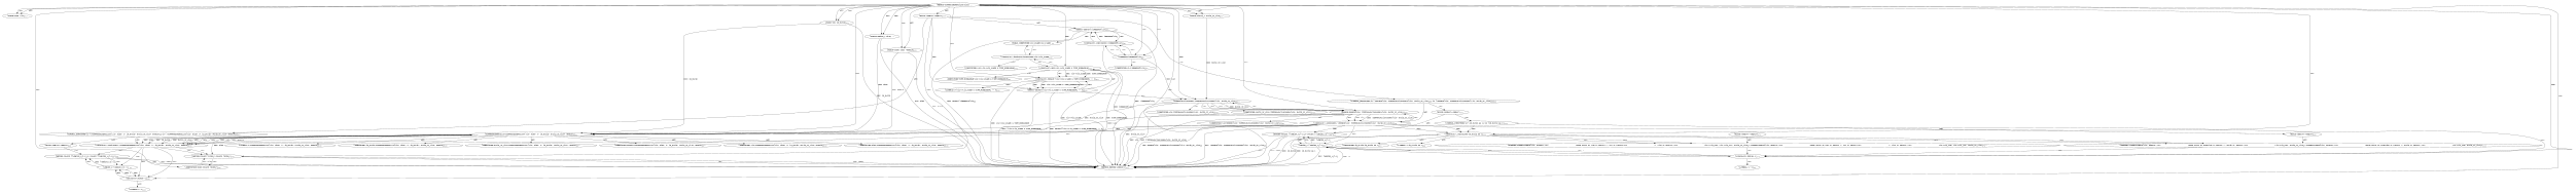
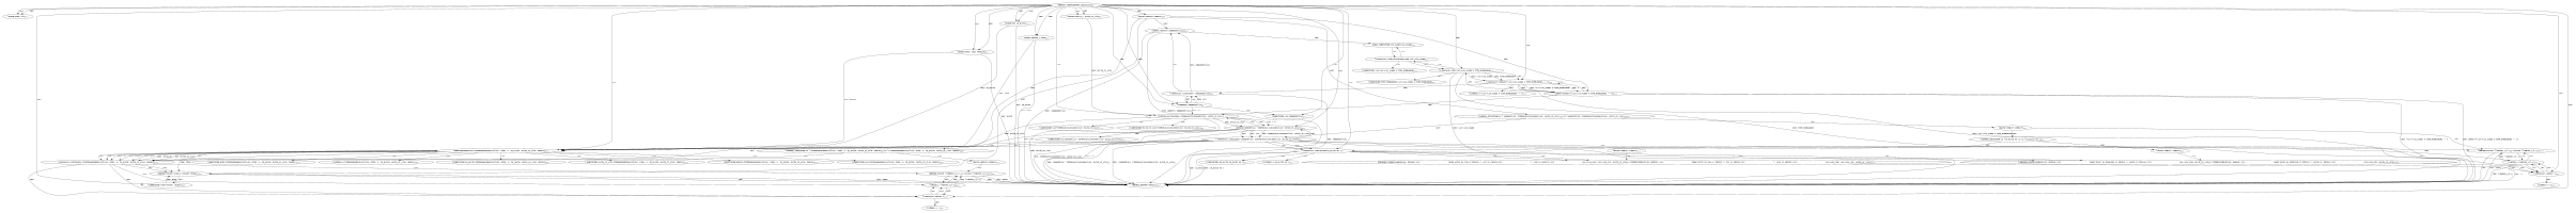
  digraph {
    fontname="Courier Prime"
    node [fontname="Courier Prime"]
    edge [fontname="Courier Prime"]
    n1 [label=<(METHOD,TIFFReadRawStripOrTile2)<SUB>657</SUB>>]
    n2 [label=<(PARAM,TIFF *tif)<SUB>657</SUB>>]
    n3 [label=<(PARAM,uint32_t strip_or_tile)<SUB>657</SUB>>]
    n4 [label=<(PARAM,int is_strip)<SUB>658</SUB>>]
    n5 [label=<(PARAM,tmsize_t size)<SUB>658</SUB>>]
    n6 [label=<(PARAM,const char *module)<SUB>659</SUB>>]
    n7 [label=<(BLOCK,&lt;empty&gt;,&lt;empty&gt;)<SUB>660</SUB>>]
    n8 [label=<(isMapped,isMapped(tif))<SUB>661</SUB>>]
    n9 [label=<(&lt;operator&gt;.equals,(tif-&gt;tif_flags &amp; TIFF_NOREADRAW) == 0)<SUB>662</SUB>>]
    n10 [label=<(&lt;operator&gt;.and,tif-&gt;tif_flags &amp; TIFF_NOREADRAW)<SUB>662</SUB>>]
    n11 [label=<(SeekOK,SeekOK(tif, TIFFGetStrileOffset(tif, strip_or_tile)))<SUB>664</SUB>>]
    n12 [label=<(TIFFGetStrileOffset,TIFFGetStrileOffset(tif, strip_or_tile))<SUB>664</SUB>>]
    n13 [label=<(&lt;operator&gt;.logicalAnd,is_strip &amp;&amp; 1)<SUB>666</SUB>>]
    n14 [label=<(&lt;operator&gt;.minus,-1)<SUB>679</SUB>>]
    n15 [label=<(TIFFReadAndRealloc,TIFFReadAndRealloc(tif, size, 0, is_strip, strip_or_tile, module))<SUB>682</SUB>>]
    n16 [label=<(&lt;operator&gt;.minus,-1)<SUB>684</SUB>>]
    n17 [label=<(IDENTIFIER,size,return (size);)<SUB>687</SUB>>]
    n18 [label=<(METHOD_RETURN,tmsize_t)<SUB>657</SUB>>]
    n19 [label=<(assert,assert(!isMapped(tif)))<SUB>663</SUB>>]
    n20 [label=<(assert,assert((tif-&gt;tif_flags &amp; TIFF_NOREADRAW) == 0))<SUB>662</SUB>>]
    n21 [label=<(CONTROL_STRUCTURE,if (!SeekOK(tif, TIFFGetStrileOffset(tif, strip_or_tile))),if (!SeekOK(tif, TIFFGetStrileOffset(tif, strip_or_tile))))<SUB>664</SUB>>]
    n22 [label=<(CONTROL_STRUCTURE,if (!TIFFReadAndRealloc(tif, size, 0, is_strip, strip_or_tile, module)),if (!TIFFReadAndRealloc(tif, size, 0, is_strip, strip_or_tile, module)))<SUB>682</SUB>>]
    n23 [label=<(RETURN,return (size);,return (size);)<SUB>687</SUB>>]
    n24 [label=<(&lt;operator&gt;.logicalNot,!isMapped(tif))<SUB>661</SUB>>]
    n25 [label=<(IDENTIFIER,tif,isMapped(tif))<SUB>661</SUB>>]
    n26 [label=<(LITERAL,0,(tif-&gt;tif_flags &amp; TIFF_NOREADRAW) == 0)<SUB>662</SUB>>]
    n27 [label=<(&lt;operator&gt;.indirectFieldAccess,tif-&gt;tif_flags)<SUB>662</SUB>>]
    n28 [label=<(IDENTIFIER,TIFF_NOREADRAW,tif-&gt;tif_flags &amp; TIFF_NOREADRAW)<SUB>662</SUB>>]
    n29 [label=<(&lt;operator&gt;.logicalNot,!SeekOK(tif, TIFFGetStrileOffset(tif, strip_or_tile)))<SUB>664</SUB>>]
    n30 [label=<(IDENTIFIER,tif,SeekOK(tif, TIFFGetStrileOffset(tif, strip_or_tile)))<SUB>664</SUB>>]
    n31 [label=<(IDENTIFIER,tif,TIFFGetStrileOffset(tif, strip_or_tile))<SUB>664</SUB>>]
    n32 [label=<(IDENTIFIER,strip_or_tile,TIFFGetStrileOffset(tif, strip_or_tile))<SUB>664</SUB>>]
    n33 [label=<(IDENTIFIER,is_strip,is_strip &amp;&amp; 1)<SUB>666</SUB>>]
    n34 [label=<(LITERAL,1,is_strip &amp;&amp; 1)<SUB>666</SUB>>]
    n35 [label=<(UNKNOWN,TIFFErrorExtR(tif, module,\012                          &quot;Seek error at scanline %&quot; PRIu32 &quot;, strip %&quot; PRIu32,\012                          tif-&gt;tif_row, strip_or_tile);,TIFFErrorExtR(tif, module,\012                          &quot;Seek error at scanline %&quot; PRIu32 &quot;, strip %&quot; PRIu32,\012                          tif-&gt;tif_row, strip_or_tile);)<SUB>668</SUB>>]
    n36 [label=<(UNKNOWN,TIFFErrorExtR(tif, module,\012                          &quot;Seek error at row %&quot; PRIu32 &quot;, col %&quot; PRIu32\012                          &quot;, tile %&quot; PRIu32,\012                          tif-&gt;tif_row, tif-&gt;tif_col, strip_or_tile);,TIFFErrorExtR(tif, module,\012                          &quot;Seek error at row %&quot; PRIu32 &quot;, col %&quot; PRIu32\012                          &quot;, tile %&quot; PRIu32,\012                          tif-&gt;tif_row, tif-&gt;tif_col, strip_or_tile);)<SUB>674</SUB>>]
    n37 [label=<(tmsize_t,(tmsize_t)(-1))<SUB>679</SUB>>]
    n38 [label=<(LITERAL,1,-1)<SUB>679</SUB>>]
    n39 [label=<(&lt;operator&gt;.logicalNot,!TIFFReadAndRealloc(tif, size, 0, is_strip, strip_or_tile, module))<SUB>682</SUB>>]
    n40 [label=<(IDENTIFIER,tif,TIFFReadAndRealloc(tif, size, 0, is_strip, strip_or_tile, module))<SUB>682</SUB>>]
    n41 [label=<(IDENTIFIER,size,TIFFReadAndRealloc(tif, size, 0, is_strip, strip_or_tile, module))<SUB>682</SUB>>]
    n42 [label=<(LITERAL,0,TIFFReadAndRealloc(tif, size, 0, is_strip, strip_or_tile, module))<SUB>682</SUB>>]
    n43 [label=<(IDENTIFIER,is_strip,TIFFReadAndRealloc(tif, size, 0, is_strip, strip_or_tile, module))<SUB>682</SUB>>]
    n44 [label=<(IDENTIFIER,strip_or_tile,TIFFReadAndRealloc(tif, size, 0, is_strip, strip_or_tile, module))<SUB>682</SUB>>]
    n45 [label=<(IDENTIFIER,module,TIFFReadAndRealloc(tif, size, 0, is_strip, strip_or_tile, module))<SUB>682</SUB>>]
    n46 [label=<(tmsize_t,(tmsize_t)(-1))<SUB>684</SUB>>]
    n47 [label=<(LITERAL,1,-1)<SUB>684</SUB>>]
    n48 [label=<(FIELD_IDENTIFIER,tif_flags,tif_flags)<SUB>662</SUB>>]
    n49 [label=<(BLOCK,&lt;empty&gt;,&lt;empty&gt;)<SUB>665</SUB>>]
    n50 [label=<(BLOCK,&lt;empty&gt;,&lt;empty&gt;)<SUB>683</SUB>>]
    n51 [label=<(IDENTIFIER,tif,tif-&gt;tif_flags &amp; TIFF_NOREADRAW)<SUB>662</SUB>>]
    n52 [label=<(RETURN,return ((tmsize_t)(-1));,return ((tmsize_t)(-1));)<SUB>679</SUB>>]
    n53 [label=<(CONTROL_STRUCTURE,if (is_strip &amp;&amp; 1),if (is_strip &amp;&amp; 1))<SUB>666</SUB>>]
    n54 [label=<(RETURN,return ((tmsize_t)(-1));,return ((tmsize_t)(-1));)<SUB>684</SUB>>]
    n55 [label=<(BLOCK,&lt;empty&gt;,&lt;empty&gt;)<SUB>667</SUB>>]
    n56 [label=<(BLOCK,&lt;empty&gt;,&lt;empty&gt;)<SUB>673</SUB>>]
    n1 -> n2 [label="AST: "]
    n1 -> n2 [label="DDG: "]
    n1 -> n3 [label="AST: "]
    n1 -> n3 [label="DDG: "]
    n1 -> n4 [label="AST: "]
    n1 -> n4 [label="DDG: "]
    n1 -> n5 [label="AST: "]
    n1 -> n5 [label="DDG: "]
    n1 -> n6 [label="AST: "]
    n1 -> n6 [label="DDG: "]
    n1 -> n7 [label="AST: "]
    n1 -> n8 [label="CFG: "]
    n1 -> n8 [label="DDG: "]
    n1 -> n9 [label="DDG: "]
    n1 -> n10 [label="DDG: "]
    n1 -> n11 [label="DDG: "]
    n1 -> n12 [label="DDG: "]
    n1 -> n13 [label="DDG: "]
    n1 -> n14 [label="DDG: "]
    n1 -> n15 [label="DDG: "]
    n1 -> n16 [label="DDG: "]
    n1 -> n17 [label="DDG: "]
-   n1 -> n18 [label="AST: "]
+   n1 -> n25 [label="AST: "]
    n3 -> n12 [label="DDG: strip_or_tile"]
    n4 -> n15 [label="DDG: is_strip"]
    n4 -> n18 [label="DDG: is_strip"]
    n5 -> n15 [label="DDG: size"]
    n5 -> n18 [label="DDG: size"]
    n6 -> n15 [label="DDG: module"]
    n6 -> n18 [label="DDG: strip"]
    n7 -> n19 [label="AST: "]
    n7 -> n20 [label="AST: "]
    n7 -> n21 [label="AST: "]
    n7 -> n22 [label="AST: "]
    n7 -> n23 [label="AST: "]
    n8 -> n12 [label="DDG: tif"]
    n8 -> n24 [label="CFG: "]
    n8 -> n24 [label="DDG: tif"]
    n8 -> n25 [label="AST: "]
    n9 -> n18 [label="DDG: tif-&gt;tif_flags &amp; TIFF_NOREADRAW"]
    n9 -> n20 [label="CFG: "]
    n9 -> n20 [label="DDG: tif-&gt;tif_flags &amp; TIFF_NOREADRAW"]
    n9 -> n20 [label="DDG: 0"]
    n9 -> n26 [label="AST: "]
    n10 -> n9 [label="CFG: "]
    n10 -> n9 [label="DDG: tif-&gt;tif_flags"]
    n10 -> n9 [label="DDG: TIFF_NOREADRAW"]
    n10 -> n18 [label="DDG: tif-&gt;tif_flags"]
    n10 -> n18 [label="DDG: TIFF_NOREADRAW"]
    n10 -> n27 [label="AST: "]
    n10 -> n28 [label="AST: "]
    n11 -> n12 [label="AST: "]
    n11 -> n15 [label="DDG: tif"]
    n11 -> n18 [label="DDG: tif"]
    n11 -> n18 [label="DDG: TIFFGetStrileOffset(tif, strip_or_tile)"]
    n11 -> n29 [label="CFG: "]
    n11 -> n29 [label="DDG: tif"]
    n11 -> n29 [label="DDG: TIFFGetStrileOffset(tif, strip_or_tile)"]
    n11 -> n30 [label="AST: "]
    n12 -> n11 [label="CFG: "]
    n12 -> n11 [label="DDG: tif"]
    n12 -> n11 [label="DDG: strip_or_tile"]
    n12 -> n15 [label="DDG: strip_or_tile"]
    n12 -> n18 [label="DDG: strip_or_tile"]
    n12 -> n31 [label="AST: "]
    n12 -> n32 [label="AST: "]
    n13 -> n18 [label="DDG: is_strip"]
    n13 -> n18 [label="DDG: is_strip &amp;&amp; 1"]
    n13 -> n33 [label="AST: "]
    n13 -> n34 [label="AST: "]
    n13 -> n35 [label="CFG: "]
    n13 -> n35 [label="CDG: "]
    n13 -> n36 [label="CFG: "]
    n13 -> n36 [label="CDG: "]
    n14 -> n37 [label="CFG: "]
    n14 -> n37 [label="DDG: 1"]
    n14 -> n38 [label="AST: "]
    n15 -> n23 [label="DDG: size"]
    n15 -> n39 [label="CFG: "]
    n15 -> n39 [label="DDG: 0"]
    n15 -> n39 [label="DDG: tif"]
    n15 -> n39 [label="DDG: module"]
    n15 -> n39 [label="DDG: size"]
    n15 -> n39 [label="DDG: is_strip"]
    n15 -> n39 [label="DDG: strip_or_tile"]
    n15 -> n40 [label="AST: "]
    n15 -> n41 [label="AST: "]
    n15 -> n42 [label="AST: "]
    n15 -> n43 [label="AST: "]
    n15 -> n44 [label="AST: "]
    n15 -> n45 [label="AST: "]
    n16 -> n46 [label="CFG: "]
    n16 -> n46 [label="DDG: 1"]
    n16 -> n47 [label="AST: "]
    n17 -> n23 [label="DDG: size"]
    n19 -> n18 [label="DDG: !isMapped(tif)"]
    n19 -> n18 [label="DDG: assert(!isMapped(tif))"]
-   n19 -> n24 [label="AST: "]
+   n9 -> n24 [label="AST: "]
    n19 -> n48 [label="CFG: "]
    n20 -> n9 [label="AST: "]
    n20 -> n10 [label="AST: "]
    n20 -> n12 [label="CFG: "]
    n20 -> n18 [label="DDG: (tif-&gt;tif_flags &amp; TIFF_NOREADRAW) == 0"]
    n20 -> n18 [label="DDG: assert((tif-&gt;tif_flags &amp; TIFF_NOREADRAW) == 0)"]
    n21 -> n29 [label="AST: "]
    n21 -> n49 [label="AST: "]
    n22 -> n39 [label="AST: "]
    n22 -> n50 [label="AST: "]
    n23 -> n17 [label="AST: "]
    n23 -> n18 [label="CFG: "]
    n23 -> n18 [label="DDG: &lt;RET&gt;"]
    n24 -> n8 [label="AST: "]
    n24 -> n18 [label="DDG: isMapped(tif)"]
    n24 -> n19 [label="CFG: "]
    n24 -> n19 [label="DDG: isMapped(tif)"]
    n27 -> n10 [label="CFG: "]
    n27 -> n48 [label="AST: "]
    n27 -> n51 [label="AST: "]
    n29 -> n11 [label="AST: "]
    n29 -> n13 [label="CFG: "]
    n29 -> n13 [label="CDG: "]
    n29 -> n14 [label="CDG: "]
    n29 -> n15 [label="CFG: "]
    n29 -> n15 [label="CDG: "]
    n29 -> n18 [label="DDG: SeekOK(tif, TIFFGetStrileOffset(tif, strip_or_tile))"]
    n29 -> n18 [label="DDG: !SeekOK(tif, TIFFGetStrileOffset(tif, strip_or_tile))"]
    n29 -> n37 [label="CDG: "]
    n29 -> n39 [label="CDG: "]
    n29 -> n52 [label="CDG: "]
    n35 -> n14 [label="CFG: "]
    n36 -> n14 [label="CFG: "]
    n37 -> n14 [label="AST: "]
    n37 -> n18 [label="DDG: -1"]
    n37 -> n18 [label="DDG: (tmsize_t)(-1)"]
    n37 -> n52 [label="CFG: "]
    n37 -> n52 [label="DDG: (tmsize_t)(-1)"]
    n39 -> n15 [label="AST: "]
    n39 -> n16 [label="CFG: "]
    n39 -> n16 [label="CDG: "]
    n39 -> n23 [label="CFG: "]
    n39 -> n23 [label="CDG: "]
    n39 -> n46 [label="CDG: "]
    n39 -> n54 [label="CDG: "]
    n46 -> n16 [label="AST: "]
    n46 -> n54 [label="CFG: "]
    n46 -> n54 [label="DDG: (tmsize_t)(-1)"]
    n48 -> n27 [label="CFG: "]
    n49 -> n52 [label="AST: "]
    n49 -> n53 [label="AST: "]
    n50 -> n54 [label="AST: "]
    n52 -> n18 [label="CFG: "]
    n52 -> n18 [label="DDG: &lt;RET&gt;"]
    n52 -> n37 [label="AST: "]
    n53 -> n13 [label="AST: "]
    n53 -> n55 [label="AST: "]
    n54 -> n18 [label="CFG: "]
    n54 -> n18 [label="DDG: &lt;RET&gt;"]
    n54 -> n46 [label="AST: "]
    n55 -> n35 [label="AST: "]
    n56 -> n36 [label="AST: "]
  }
